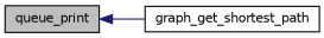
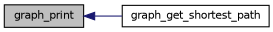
  digraph {
    rankdir=LR
    node [color=black fontname=Helvetica fontsize=10 shape=record style=filled]
-   n1 [fillcolor=grey75 fontcolor=black height=0.2 label=queue_print width=0.4]
+   n1 [fillcolor=grey75 fontcolor=black height=0.2 label=graph_print width=0.4]
    n2 [fillcolor=white height=0.2 label=graph_get_shortest_path width=0.4]
    n1 -> n2 [color=midnightblue dir=back fontname=Helvetica fontsize=10 labelfontname=Helvetica labelfontsize=10 style=solid]
  }
